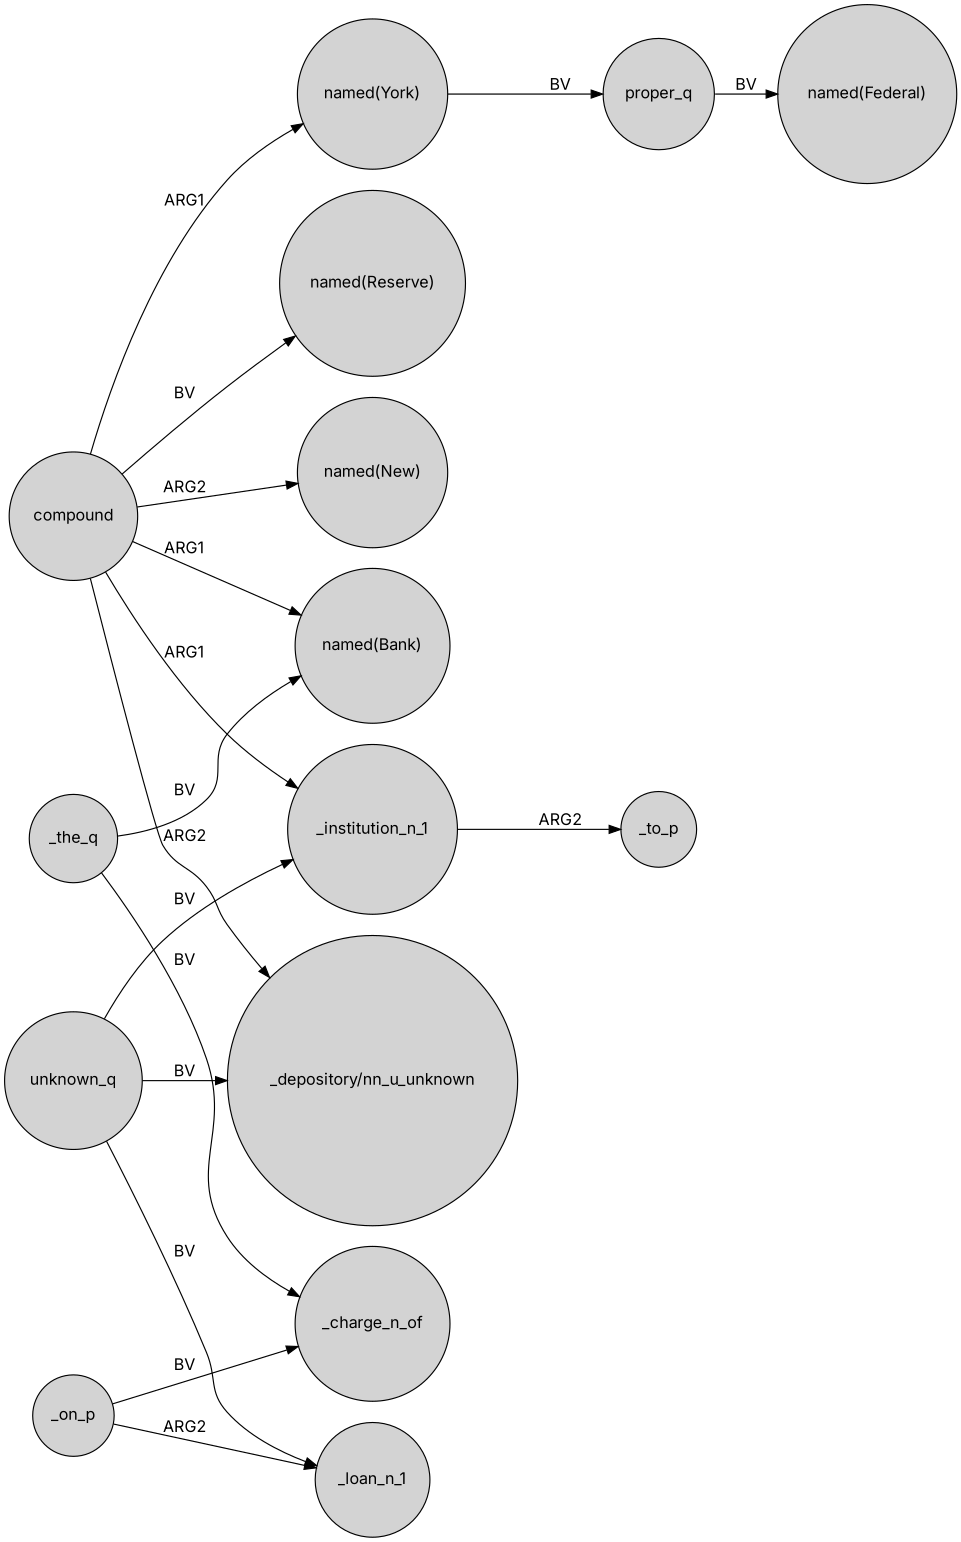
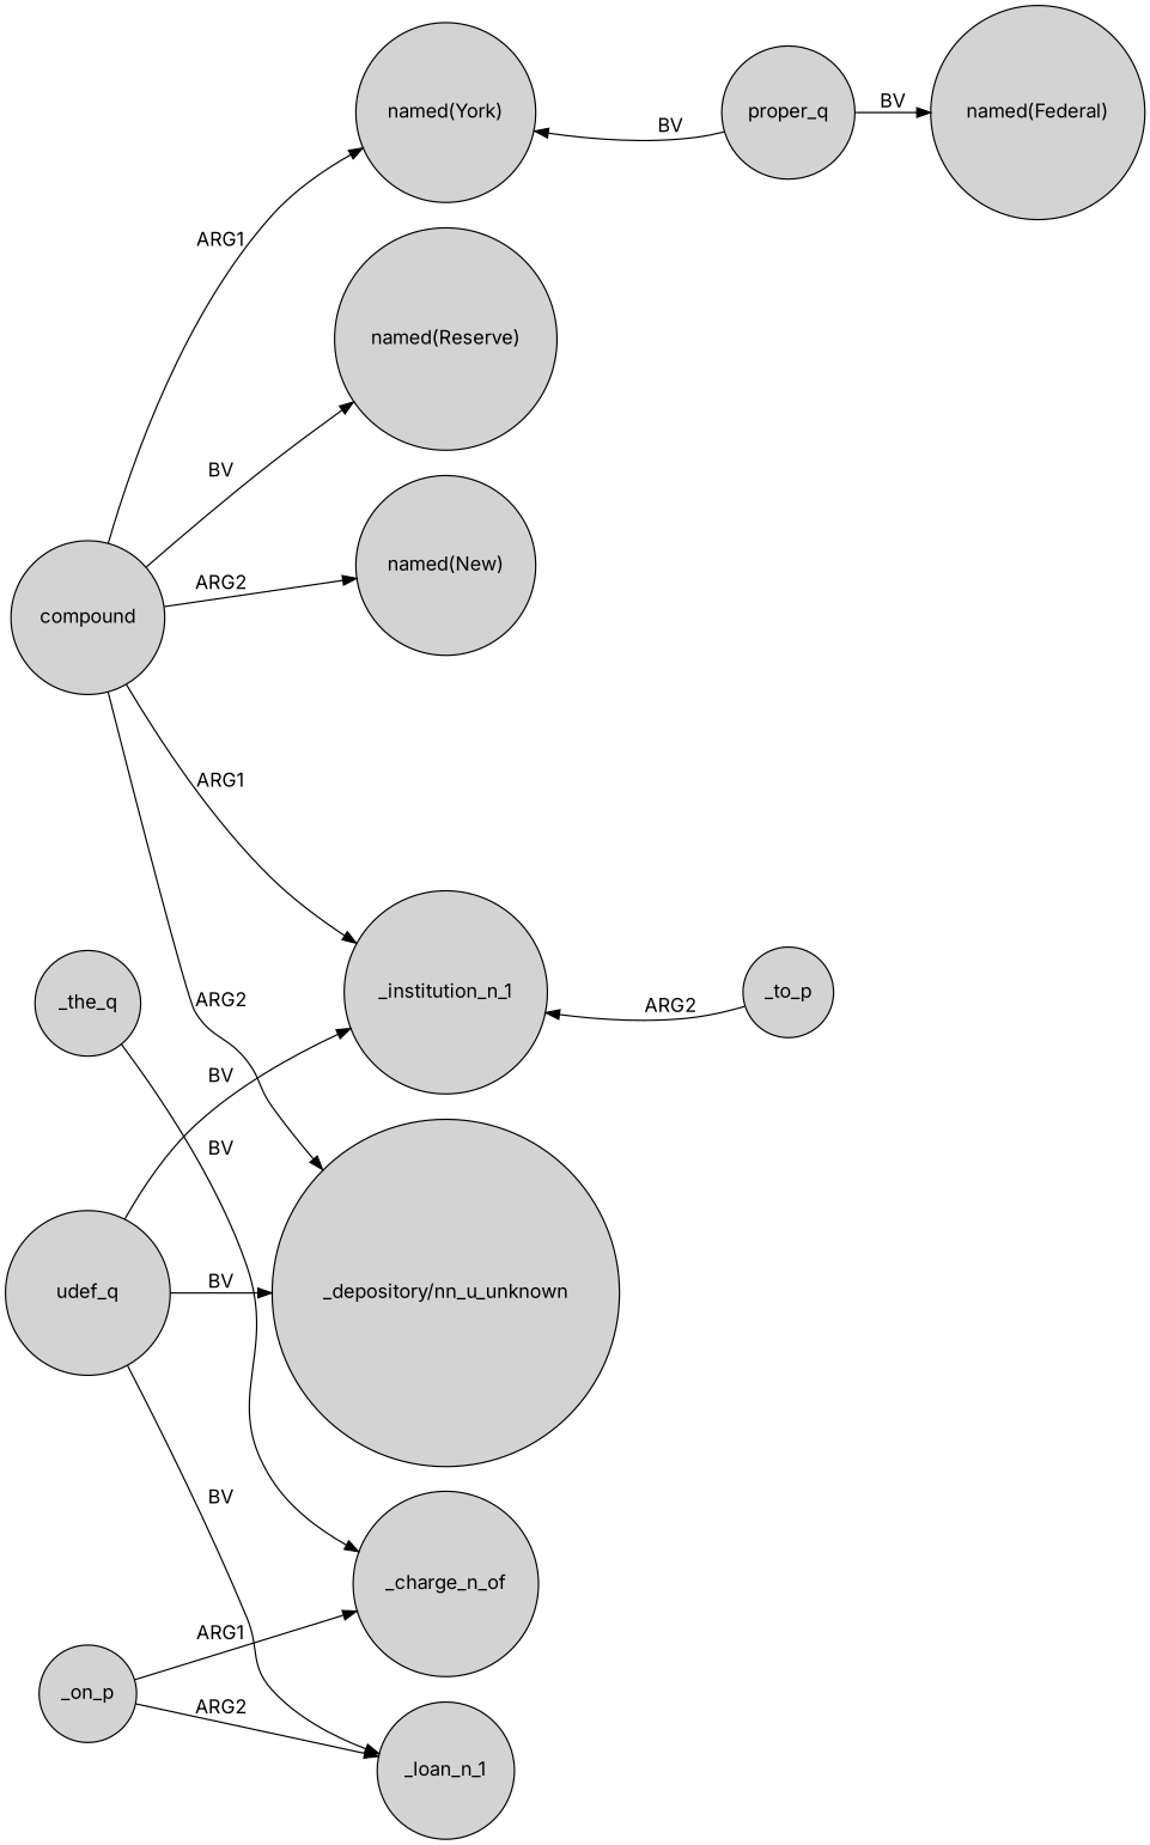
  digraph {
    fontname=Inter
    rankdir=LR
    node [fontname=Inter shape=circle style=filled]
    edge [fontname=Inter]
    compound
    "named(Reserve)"
    "named(New)"
-   "named(Bank)"
    _institution_n_1
    "named(York)"
    "_depository/nn_u_unknown"
    proper_q
    "named(Federal)"
    _on_p
    _loan_n_1
    _charge_n_of
    _the_q
-   udef_q [label=unknown_q]
+   udef_q
    _to_p
    compound -> "named(Reserve)" [label=BV]
    compound -> "named(New)" [label=ARG2]
-   compound -> "named(Bank)" [label=ARG1]
    compound -> _institution_n_1 [label=ARG1]
    compound -> "named(York)" [label=ARG1]
    compound -> "_depository/nn_u_unknown" [label=ARG2]
-   "named(York)" -> proper_q [label=BV]
+   proper_q -> "named(York)" [label=BV]
    proper_q -> "named(Federal)" [label=BV]
    _on_p -> _loan_n_1 [label=ARG2]
-   _on_p -> _charge_n_of [label=BV]
-   _the_q -> "named(Bank)" [label=BV]
+   _on_p -> _charge_n_of [label=ARG1]
    _the_q -> _charge_n_of [label=BV]
    udef_q -> _institution_n_1 [label=BV]
    udef_q -> "_depository/nn_u_unknown" [label=BV]
    udef_q -> _loan_n_1 [label=BV]
-   _institution_n_1 -> _to_p [label=ARG2]
+   _to_p -> _institution_n_1 [label=ARG2]
  }
